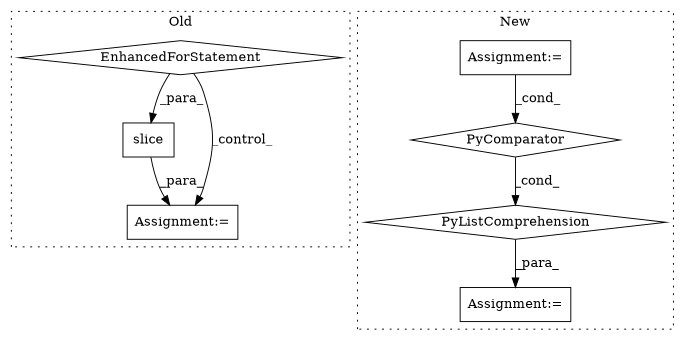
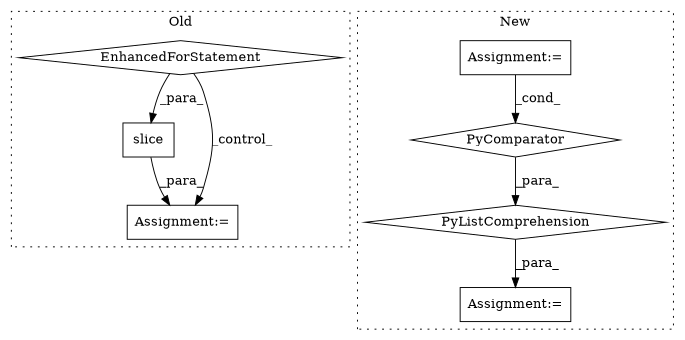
  digraph {
    node [a=7 l=1 s=973 shape=box]
    n1 [a=32 l="6,1" label=slice s="1001,1011"]
    n2 [label="Assignment:=" s=1000]
    n3 [a=70 l="53,2" label=EnhancedForStatement s="855,944" shape=diamond]
    n4 [a=109 l=150 label=PyListComprehension s=880 shape=diamond]
    n5 [a=113 l=44 label=PyComparator shape=diamond]
    n6 [label="Assignment:=" s=839]
    n7 [l=44 label="Assignment:="]
    subgraph cluster_1 {
      label=Old
      style=dotted
      n1
      n2
      n3
    }
    subgraph cluster_2 {
      label=New
      style=dotted
      n4
      n5
      n6
      n7
    }
    n1 -> n2 [label=_para_]
    n3 -> n1 [label=_para_]
    n3 -> n2 [label=_control_]
    n4 -> n6 [label=_para_]
-   n5 -> n4 [label=_cond_]
+   n5 -> n4 [label=_para_]
    n7 -> n5 [label=_cond_]
  }
